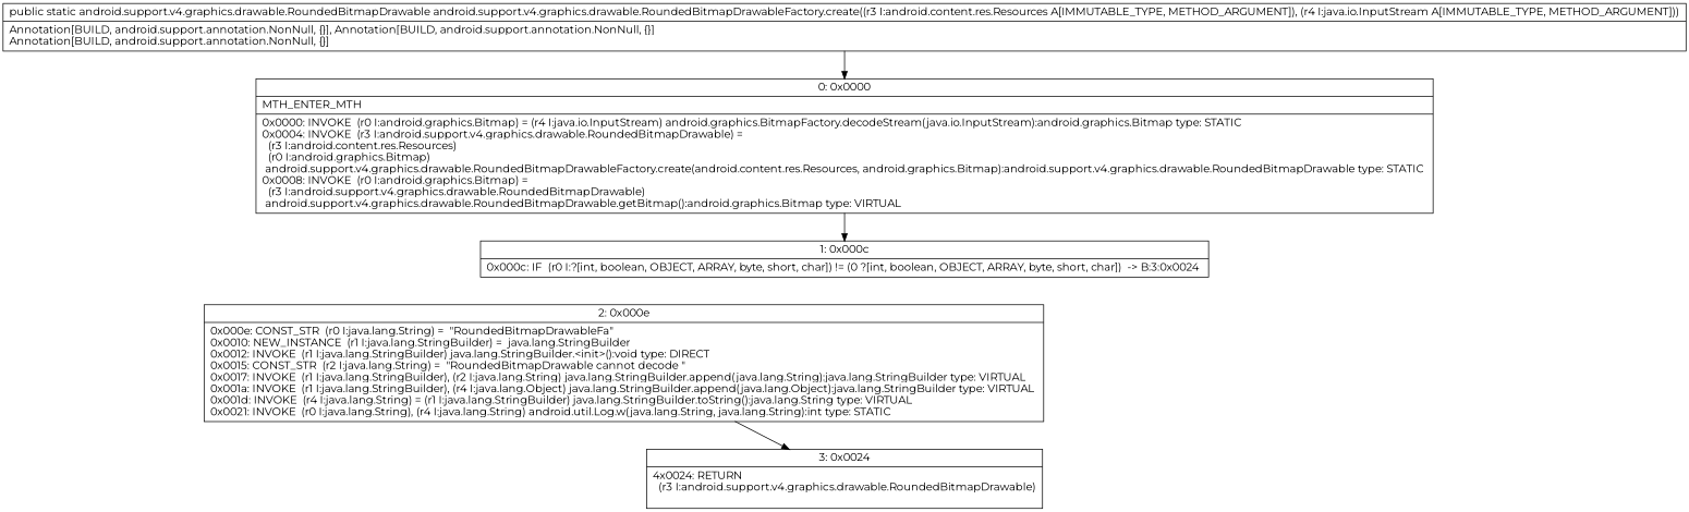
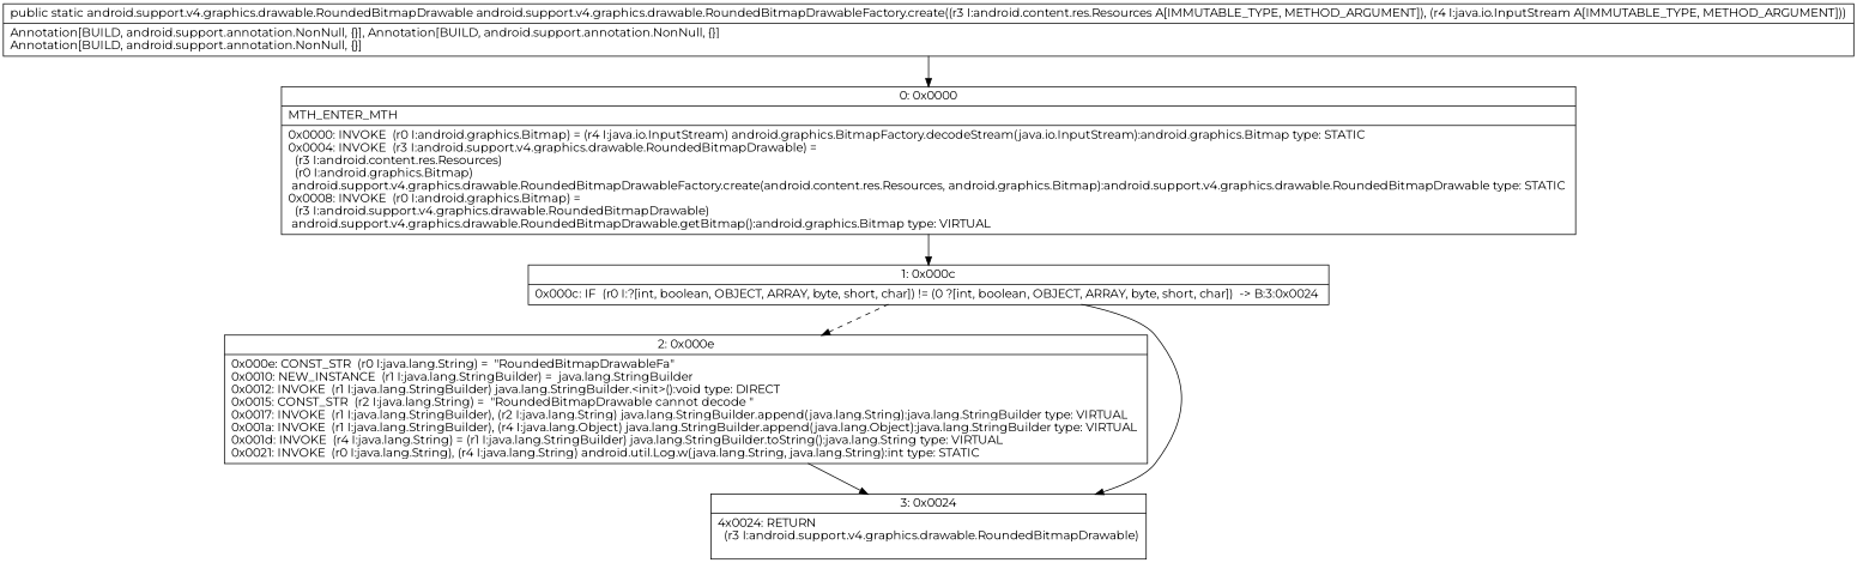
  digraph {
    fontname=Montserrat
    node [fontname=Montserrat shape=record]
    edge [fontname=Montserrat]
    n1 [label="{0\:\ 0x0000|MTH_ENTER_MTH\l|0x0000: INVOKE  (r0 I:android.graphics.Bitmap) = (r4 I:java.io.InputStream) android.graphics.BitmapFactory.decodeStream(java.io.InputStream):android.graphics.Bitmap type: STATIC \l0x0004: INVOKE  (r3 I:android.support.v4.graphics.drawable.RoundedBitmapDrawable) = \l  (r3 I:android.content.res.Resources)\l  (r0 I:android.graphics.Bitmap)\l android.support.v4.graphics.drawable.RoundedBitmapDrawableFactory.create(android.content.res.Resources, android.graphics.Bitmap):android.support.v4.graphics.drawable.RoundedBitmapDrawable type: STATIC \l0x0008: INVOKE  (r0 I:android.graphics.Bitmap) = \l  (r3 I:android.support.v4.graphics.drawable.RoundedBitmapDrawable)\l android.support.v4.graphics.drawable.RoundedBitmapDrawable.getBitmap():android.graphics.Bitmap type: VIRTUAL \l}"]
    n2 [label="{1\:\ 0x000c|0x000c: IF  (r0 I:?[int, boolean, OBJECT, ARRAY, byte, short, char]) != (0 ?[int, boolean, OBJECT, ARRAY, byte, short, char])  \-\> B:3:0x0024 \l}"]
    n3 [label="{2\:\ 0x000e|0x000e: CONST_STR  (r0 I:java.lang.String) =  \"RoundedBitmapDrawableFa\" \l0x0010: NEW_INSTANCE  (r1 I:java.lang.StringBuilder) =  java.lang.StringBuilder \l0x0012: INVOKE  (r1 I:java.lang.StringBuilder) java.lang.StringBuilder.\<init\>():void type: DIRECT \l0x0015: CONST_STR  (r2 I:java.lang.String) =  \"RoundedBitmapDrawable cannot decode \" \l0x0017: INVOKE  (r1 I:java.lang.StringBuilder), (r2 I:java.lang.String) java.lang.StringBuilder.append(java.lang.String):java.lang.StringBuilder type: VIRTUAL \l0x001a: INVOKE  (r1 I:java.lang.StringBuilder), (r4 I:java.lang.Object) java.lang.StringBuilder.append(java.lang.Object):java.lang.StringBuilder type: VIRTUAL \l0x001d: INVOKE  (r4 I:java.lang.String) = (r1 I:java.lang.StringBuilder) java.lang.StringBuilder.toString():java.lang.String type: VIRTUAL \l0x0021: INVOKE  (r0 I:java.lang.String), (r4 I:java.lang.String) android.util.Log.w(java.lang.String, java.lang.String):int type: STATIC \l}"]
    n4 [label="{3\:\ 0x0024|4x0024: RETURN  \l  (r3 I:android.support.v4.graphics.drawable.RoundedBitmapDrawable)\l \l}"]
    n5 [label="{public static android.support.v4.graphics.drawable.RoundedBitmapDrawable android.support.v4.graphics.drawable.RoundedBitmapDrawableFactory.create((r3 I:android.content.res.Resources A[IMMUTABLE_TYPE, METHOD_ARGUMENT]), (r4 I:java.io.InputStream A[IMMUTABLE_TYPE, METHOD_ARGUMENT]))  | Annotation[BUILD, android.support.annotation.NonNull, \{\}], Annotation[BUILD, android.support.annotation.NonNull, \{\}]\lAnnotation[BUILD, android.support.annotation.NonNull, \{\}]\l}"]
    n1 -> n2
+   n2 -> n3 [style=dashed]
+   n2 -> n4
    n3 -> n4
    n5 -> n1
  }
